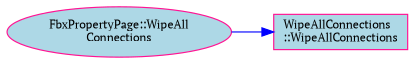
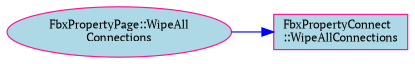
  digraph {
    rankdir=LR
    fontname="PT Serif"
    node [color=deeppink fillcolor=lightblue fontname="PT Serif" fontsize=10 style=filled]
    n1 [fontcolor=black height=0.2 label="FbxPropertyPage::WipeAll\lConnections" shape=ellipse width=0.4]
-   n2 [height=0.2 label="WipeAllConnections\l::WipeAllConnections" shape=box width=0.4]
+   n2 [height=0.2 label="FbxPropertyConnect\l::WipeAllConnections" shape=box width=0.4]
    n1 -> n2 [color=blue fontname="PT Serif" fontsize=10 labelfontname=Helvetica labelfontsize=10 style=solid arrowhead=normal]
  }
